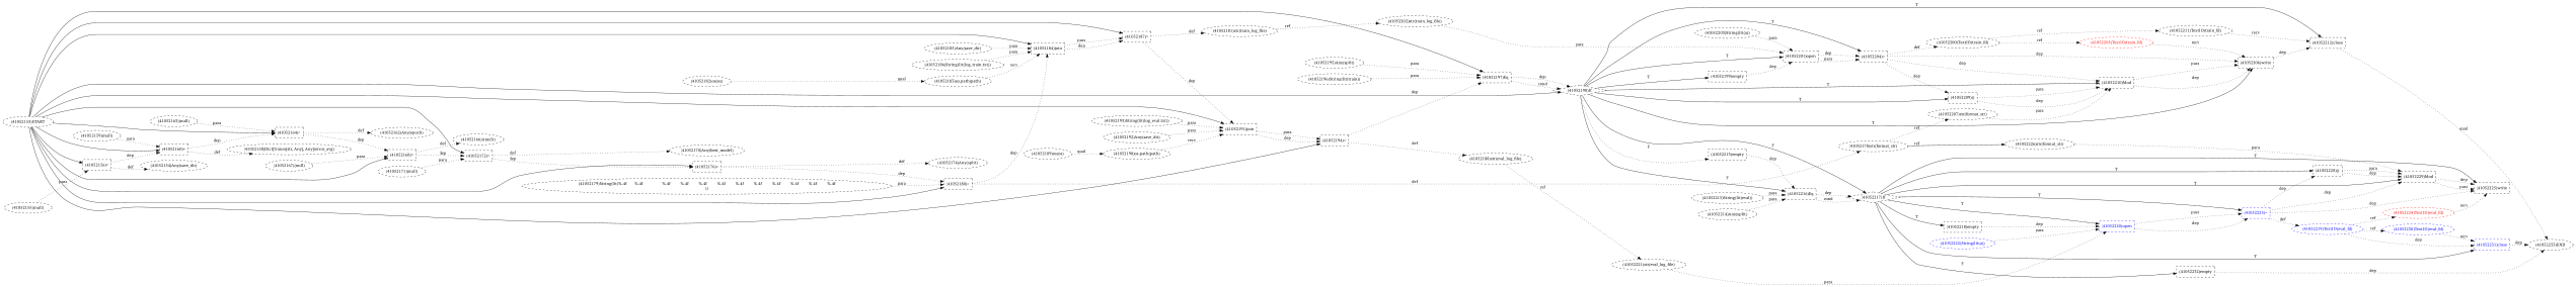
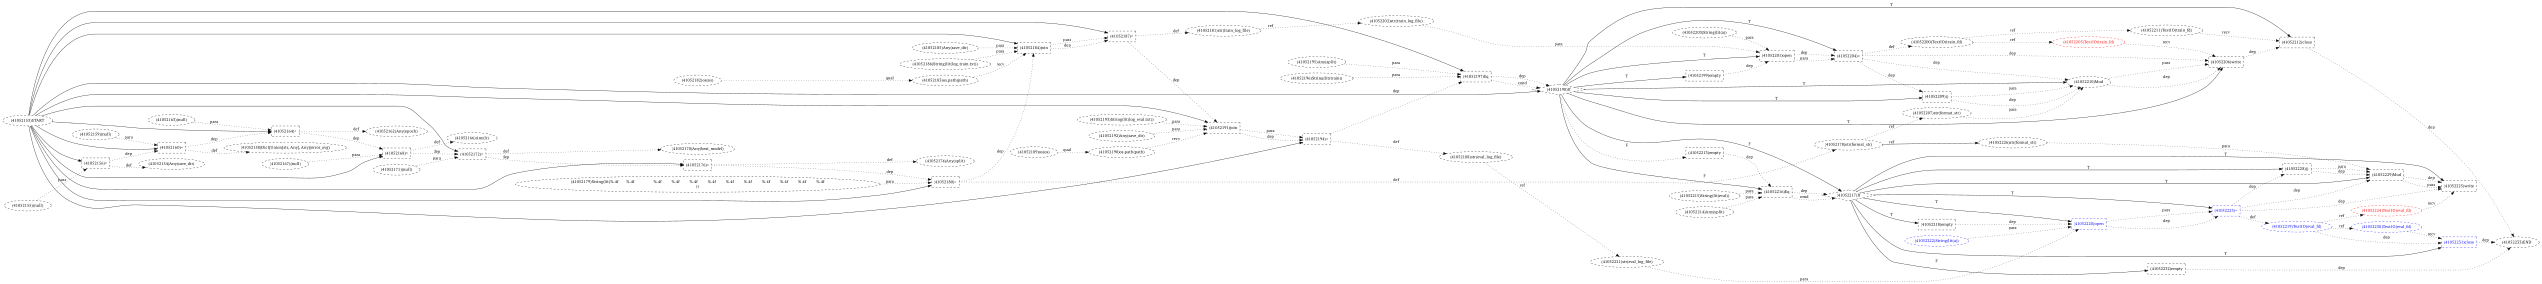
  digraph {
    fontname="PT Serif"
    rankdir=LR
    node [fontname="PT Serif" shape=ellipse style=dashed]
    edge [fontname="PT Serif" style=dotted]
    n1 [label="(41052194)=" shape=box]
    n2 [label="(41052188)str(eval_log_file)"]
    n3 [label="(41052197)Eq" shape=box]
    n4 [label="(41052221)str(eval_log_file)"]
    n5 [label="(41052198)If" shape=diamond]
    n6 [color=black fontcolor=black label="(41052200)TextIO(train_fd)"]
    n7 [color=red fontcolor=red label="(41052205)TextIO(train_fd)"]
    n8 [color=black fontcolor=black label="(41052211)TextIO(train_fd)"]
    n9 [label="(41052206)write" shape=box]
    n10 [color=black fontcolor=black label="(41052212)close" shape=box]
    n11 [label="(41052192)Any(save_dir)"]
    n12 [label="(41052191)join" shape=box]
    n13 [color=black fontcolor=black label="(41052203)String(lit(a))"]
    n14 [color=black fontcolor=black label="(41052201)open" shape=box]
    n15 [color=black fontcolor=black label="(41052204)=" shape=box]
-   n16 [label="(41052210)Mod" shape=box]
+   n16 [label="(41052210)Mod"]
    n17 [label="(41052209)()" shape=box]
    n18 [color=blue fontcolor=blue label="(41052223)=" shape=box]
    n19 [label="(41052229)Mod" shape=box]
    n20 [color=blue fontcolor=blue label="(41052219)TextIO(eval_fd)"]
    n21 [label="(41052225)write" shape=box]
    n22 [label="(41052228)()" shape=box]
    n23 [color=blue fontcolor=blue label="(41052230)TextIO(eval_fd)"]
    n24 [color=blue fontcolor=blue label="(41052231)close" shape=box]
    n25 [color=red fontcolor=red label="(41052224)TextIO(eval_fd)"]
    n26 [label="(41052162)Any(epoch)"]
    n27 [label="(41052213)empty" shape=box]
    n28 [label="(41052216)Eq" shape=box]
    n29 [label="(41052217)If" shape=diamond]
    n30 [label="(41052156)=" shape=box]
    n31 [label="(41052160)=" shape=box]
    n32 [label="(41052154)Any(save_dir)"]
    n33 [label="(41052158)Dict[Union[str, Any], Any](error_avg)"]
    n34 [label="(41052164)=" shape=box]
    n35 [label="(41052186)String(lit(log_train.txt))"]
    n36 [label="(41052184)join" shape=box]
    n37 [label="(41052187)=" shape=box]
    n38 [label="(41052168)=" shape=box]
    n39 [label="(41052166)Any(lr)"]
    n40 [label="(41052172)=" shape=box]
    n41 [label="(41052176)=" shape=box]
    n42 [label="(41052170)Any(best_model)"]
    n43 [label="(41052233)END" shape=""]
    n44 [color=blue fontcolor=blue label="(41052220)open" shape=box]
    n45 [label="(41052232)empty" shape=box]
    n46 [label="(41052199)empty" shape=box]
    n47 [label="(41052218)empty" shape=box]
    n48 [label="(41052179)String(lit(%.4f	 %.4f		 %.4f	 %.4f	 %.4f	 %.4f	 %.4f	 %.4f	 %.4f	 %.4f	 %.4f	 %.4f\n))"]
    n49 [label="(41052180)=" shape=box]
    n50 [label="(41052178)str(format_str)"]
    n51 [label="(41052155)(null)"]
    n52 [label="(41052181)str(train_log_file)"]
    n53 [label="(41052202)str(train_log_file)"]
    n54 [label="(41052183)os.path(path)"]
    n55 [label="(41052215)String(lit(eval))"]
    n56 [label="(41052196)String(lit(train))"]
    n57 [label="(41052153)START" shape=""]
    n58 [label="(41052174)Any(split)"]
    n59 [label="(41052159)(null)"]
    n60 [label="(41052214)Any(split)"]
    n61 [label="(41052167)(null)"]
    n62 [label="(41052190)os.path(path)"]
    n63 [label="(41052171)(null)"]
    n64 [label="(41052193)String(lit(log_eval.txt))"]
    n65 [label="(41052195)Any(split)"]
    n66 [label="(41052226)str(format_str)"]
    n67 [label="(41052189)os(os)"]
    n68 [label="(41052207)str(format_str)"]
    n69 [label="(41052185)Any(save_dir)"]
    n70 [label="(41052163)(null)"]
    n71 [color=blue fontcolor=blue label="(41052222)String(lit(a))"]
    n72 [label="(41052182)os(os)"]
    n1 -> n2 [label=def]
    n1 -> n3 [label=dep]
    n2 -> n4 [label=ref]
    n3 -> n5 [label=dep]
    n3 -> n5 [label=cond]
    n4 -> n44 [label=para]
    n5 -> n9 [label=T style=""]
    n5 -> n10 [label=T style=""]
    n5 -> n14 [label=T style=""]
    n5 -> n15 [label=T style=""]
    n5 -> n16 [label=T style=""]
    n5 -> n17 [label=T style=""]
    n5 -> n27 [label=F]
    n5 -> n28 [label=F style=""]
    n5 -> n29 [label=F style=""]
    n5 -> n46 [label=T style=""]
    n6 -> n7 [label=ref]
    n6 -> n8 [label=ref]
    n7 -> n9 [label=recv]
    n8 -> n10 [label=recv]
    n9 -> n10 [label=dep]
-   n10 -> n43 [label=qual]
+   n10 -> n43 [label=dep]
    n11 -> n12 [label=para]
    n12 -> n1 [label=dep]
    n12 -> n1 [label=para]
    n13 -> n14 [label=para]
    n14 -> n15 [label=dep]
    n14 -> n15 [label=para]
    n15 -> n6 [label=def]
    n15 -> n9 [label=dep]
    n15 -> n16 [label=dep]
    n15 -> n17 [label=dep]
    n16 -> n9 [label=dep]
    n16 -> n9 [label=para]
    n17 -> n16 [label=dep]
    n17 -> n16 [label=para]
    n18 -> n19 [label=dep]
    n18 -> n20 [label=def]
    n18 -> n21 [label=dep]
    n18 -> n22 [label=dep]
    n19 -> n21 [label=dep]
    n19 -> n21 [label=para]
    n20 -> n23 [label=ref]
    n20 -> n24 [label=dep]
    n20 -> n25 [label=ref]
    n22 -> n19 [label=dep]
    n22 -> n19 [label=para]
    n23 -> n24 [label=recv]
    n24 -> n43 [label=dep]
    n25 -> n21 [label=recv]
    n27 -> n28 [label=dep]
    n28 -> n29 [label=dep]
    n28 -> n29 [label=cond]
    n29 -> n18 [label=T style=""]
    n29 -> n19 [label=T style=""]
    n29 -> n21 [label=T style=""]
    n29 -> n22 [label=T style=""]
    n29 -> n24 [label=T style=""]
    n29 -> n44 [label=T style=""]
    n29 -> n45 [label=F style=""]
    n29 -> n47 [label=T style=""]
    n30 -> n31 [label=dep]
    n30 -> n32 [label=def]
    n31 -> n33 [label=def]
    n31 -> n34 [label=dep]
    n34 -> n26 [label=def]
    n34 -> n38 [label=dep]
    n35 -> n36 [label=para]
    n36 -> n37 [label=dep]
    n36 -> n37 [label=para]
    n37 -> n12 [label=dep]
    n37 -> n52 [label=def]
    n38 -> n39 [label=def]
    n38 -> n40 [label=dep]
    n40 -> n41 [label=dep]
    n40 -> n42 [label=def]
    n41 -> n49 [label=dep]
    n41 -> n58 [label=def]
    n44 -> n18 [label=dep]
    n44 -> n18 [label=para]
    n45 -> n43 [label=dep]
    n46 -> n14 [label=dep]
    n47 -> n44 [label=dep]
    n48 -> n49 [label=para]
    n49 -> n36 [label=dep]
    n49 -> n50 [label=def]
    n50 -> n66 [label=ref style=solid]
    n50 -> n68 [label=ref]
    n51 -> n30 [label=para]
    n52 -> n53 [label=ref]
    n53 -> n14 [label=para]
    n54 -> n36 [label=recv]
    n55 -> n28 [label=para]
    n56 -> n3 [label=para]
    n57 -> n1 [style=solid]
    n57 -> n3 [style=solid]
    n57 -> n5 [style=solid]
    n57 -> n12 [style=solid]
    n57 -> n30 [style=solid]
    n57 -> n31 [style=solid]
    n57 -> n34 [style=solid]
    n57 -> n36 [style=solid]
    n57 -> n37 [style=solid]
    n57 -> n38 [style=solid]
    n57 -> n40 [style=solid]
    n57 -> n41 [style=solid]
    n57 -> n49 [style=solid]
    n59 -> n31 [label=para]
    n60 -> n28 [label=para]
    n61 -> n38 [label=para]
    n62 -> n12 [label=recv]
    n63 -> n40 [label=para]
    n64 -> n12 [label=para]
    n65 -> n3 [label=para]
    n66 -> n19 [label=para]
    n67 -> n62 [label=qual]
    n68 -> n16 [label=para]
    n69 -> n36 [label=para]
    n70 -> n34 [label=para]
    n71 -> n44 [label=para]
    n72 -> n54 [label=qual]
  }
